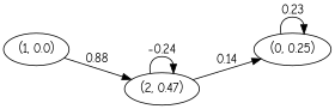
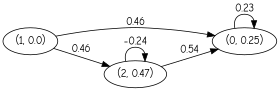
  digraph {
    fontname="Comic Neue"
    rankdir=LR
    node [fontname="Comic Neue"]
    edge [fontname="Comic Neue"]
    n1 [label="(0, 0.25)"]
    n2 [label="(2, 0.47)"]
    n3 [label="(1, 0.0)"]
    n1 -> n1 [label=0.23]
-   n2 -> n1 [label=0.14]
+   n2 -> n1 [label=0.54]
    n2 -> n2 [label=-0.24]
-   n3 -> n2 [label=0.88]
+   n3 -> n1 [label=0.46]
+   n3 -> n2 [label=0.46]
  }
